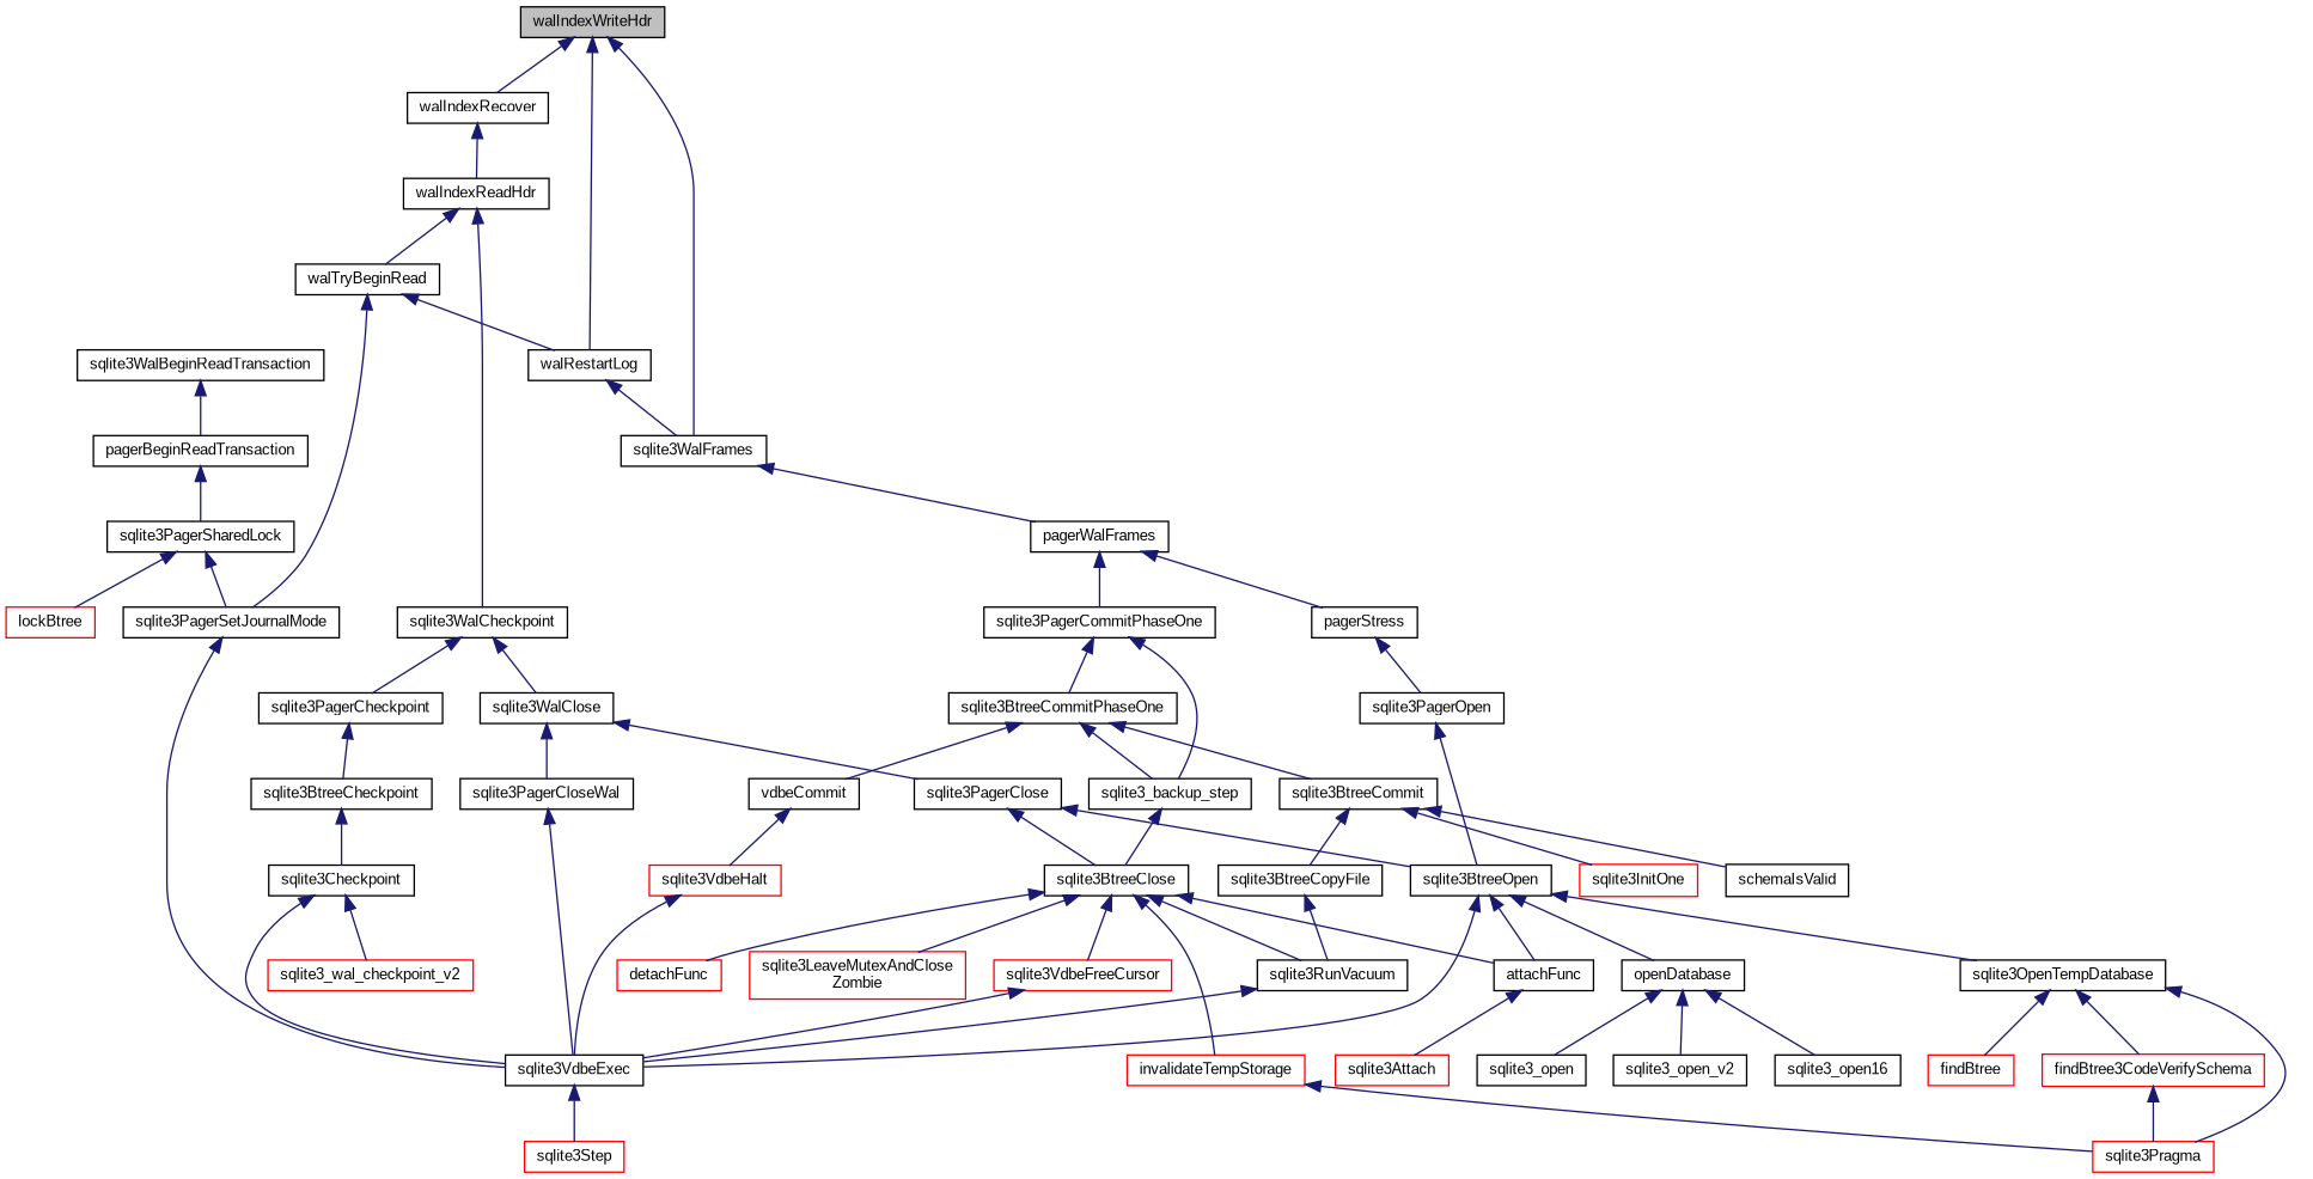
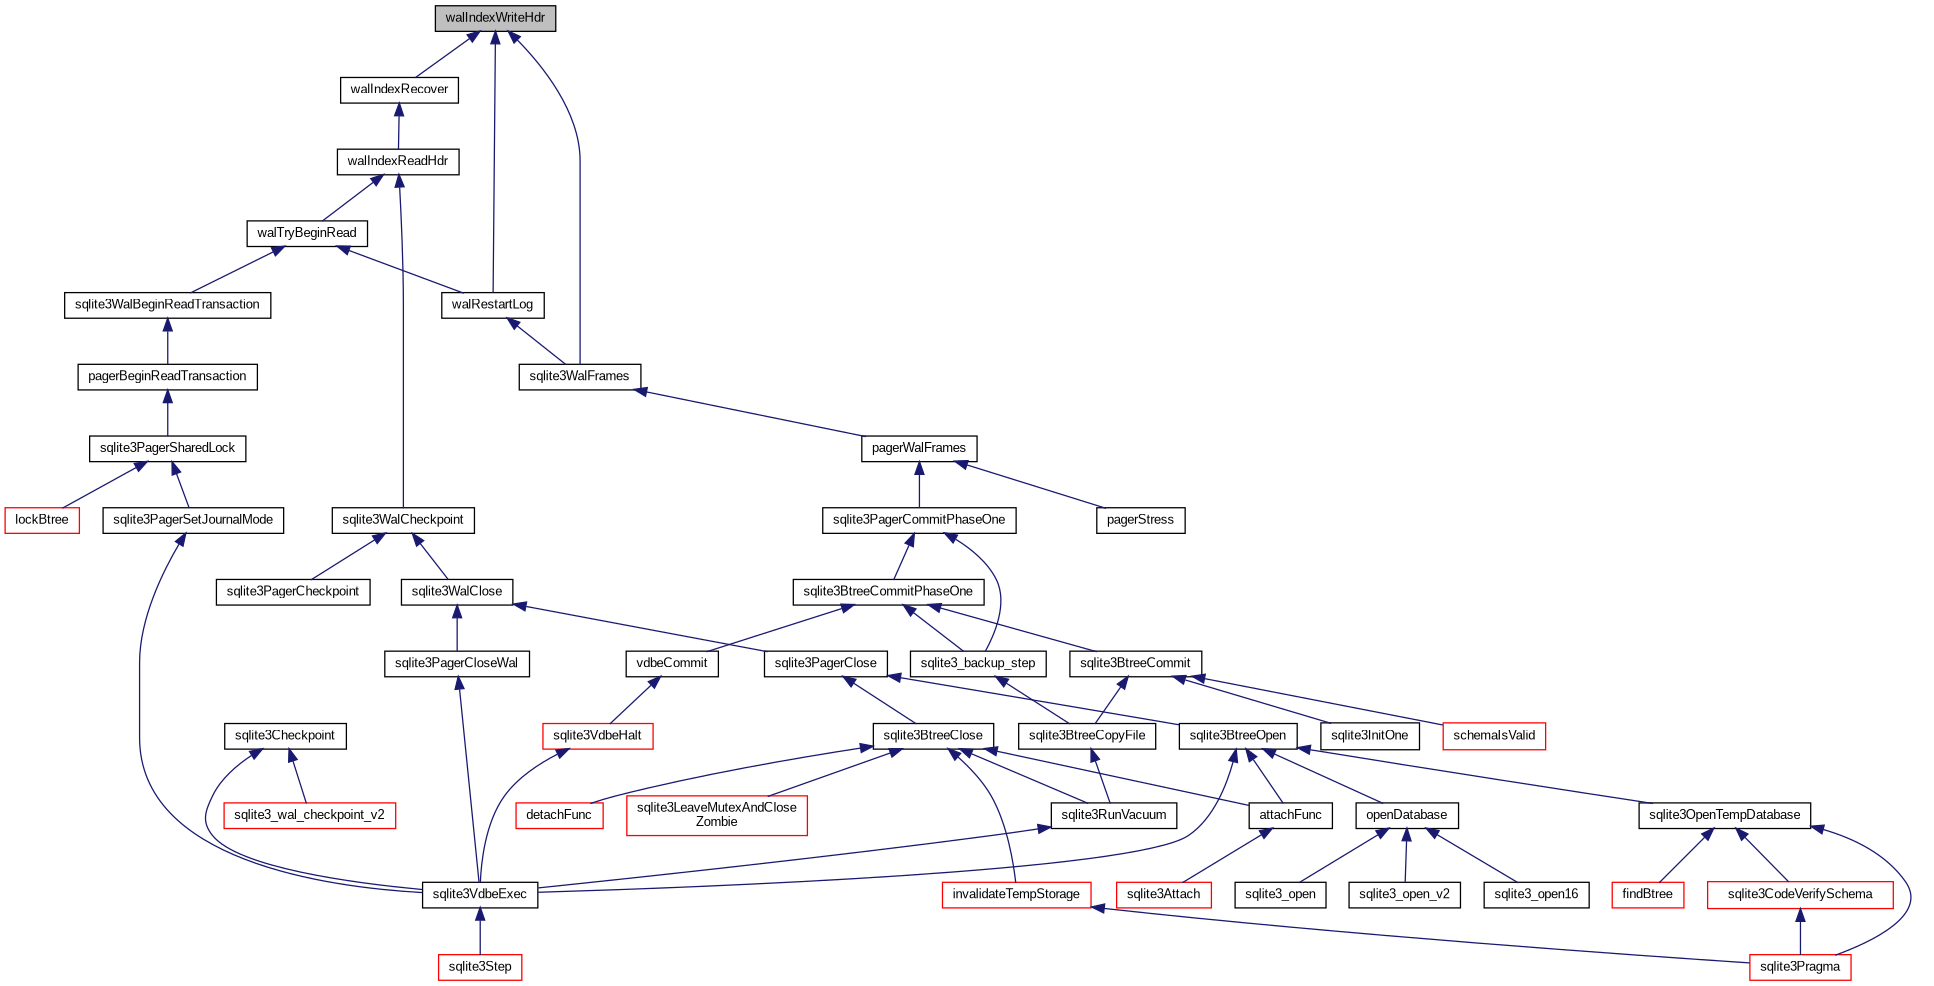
  digraph {
    fontname="Liberation Sans"
    rankdir=TB
    node [color=black fillcolor=white fontname="Liberation Sans" fontsize=10 shape=record style=filled]
    edge [color=midnightblue dir=back fontname="Liberation Sans" fontsize=10 labelfontname=FreeSans labelfontsize=10 style=solid]
    n1 [fillcolor=grey75 fontcolor=black height=0.2 label=walIndexWriteHdr width=0.4]
    n2 [height=0.2 label=walIndexRecover width=0.4]
    n3 [height=0.2 label=walRestartLog width=0.4]
    n4 [height=0.2 label=sqlite3WalFrames width=0.4]
    n5 [height=0.2 label=walIndexReadHdr width=0.4]
    n6 [height=0.2 label=pagerWalFrames width=0.4]
    n7 [height=0.2 label=walTryBeginRead width=0.4]
    n8 [height=0.2 label=sqlite3WalCheckpoint width=0.4]
    n9 [height=0.2 label=sqlite3WalBeginReadTransaction width=0.4]
    n10 [height=0.2 label=sqlite3PagerCheckpoint width=0.4]
    n11 [height=0.2 label=sqlite3WalClose width=0.4]
    n12 [height=0.2 label=pagerBeginReadTransaction width=0.4]
    n13 [height=0.2 label=sqlite3PagerSharedLock width=0.4]
    n14 [height=0.2 label=sqlite3PagerSetJournalMode width=0.4]
    n15 [color=red height=0.2 label=lockBtree width=0.4]
    n16 [height=0.2 label=sqlite3VdbeExec width=0.4]
    n17 [color=red height=0.2 label=sqlite3Step width=0.4]
    n18 [height=0.2 label=pagerStress width=0.4]
    n19 [height=0.2 label=sqlite3PagerCommitPhaseOne width=0.4]
-   n20 [height=0.2 label=sqlite3PagerOpen width=0.4]
    n21 [height=0.2 label=sqlite3BtreeCommitPhaseOne width=0.4]
    n22 [height=0.2 label=sqlite3_backup_step width=0.4]
    n23 [height=0.2 label=sqlite3BtreeOpen width=0.4]
    n24 [height=0.2 label=attachFunc width=0.4]
    n25 [height=0.2 label=sqlite3OpenTempDatabase width=0.4]
    n26 [height=0.2 label=openDatabase width=0.4]
    n27 [color=red height=0.2 label=sqlite3Attach width=0.4]
    n28 [color=red height=0.2 label=findBtree width=0.4]
-   n29 [color=red height=0.2 label=findBtree3CodeVerifySchema width=0.4]
+   n29 [color=red height=0.2 label=sqlite3CodeVerifySchema width=0.4]
    n30 [color=red height=0.2 label=sqlite3Pragma width=0.4]
    n31 [height=0.2 label=sqlite3_open width=0.4]
    n32 [height=0.2 label=sqlite3_open_v2 width=0.4]
    n33 [height=0.2 label=sqlite3_open16 width=0.4]
    n34 [height=0.2 label=sqlite3BtreeCommit width=0.4]
    n35 [height=0.2 label=vdbeCommit width=0.4]
    n36 [height=0.2 label=sqlite3BtreeCopyFile width=0.4]
-   n37 [color=red height=0.2 label=sqlite3InitOne width=0.4]
-   n38 [height=0.2 label=schemaIsValid width=0.4]
+   n37 [height=0.2 label=sqlite3InitOne width=0.4]
+   n38 [color=red height=0.2 label=schemaIsValid width=0.4]
    n39 [color=red height=0.2 label=sqlite3VdbeHalt width=0.4]
    n40 [height=0.2 label=sqlite3RunVacuum width=0.4]
-   n41 [height=0.2 label=sqlite3BtreeCheckpoint width=0.4]
    n42 [height=0.2 label=sqlite3PagerClose width=0.4]
    n43 [height=0.2 label=sqlite3PagerCloseWal width=0.4]
    n44 [height=0.2 label=sqlite3Checkpoint width=0.4]
    n45 [color=red height=0.2 label=sqlite3_wal_checkpoint_v2 width=0.4]
    n46 [height=0.2 label=sqlite3BtreeClose width=0.4]
-   n47 [color=red height=0.2 label=sqlite3VdbeFreeCursor width=0.4]
    n48 [color=red height=0.2 label=detachFunc width=0.4]
    n49 [color=red height=0.2 label=invalidateTempStorage width=0.4]
    n50 [color=red height=0.2 label="sqlite3LeaveMutexAndClose\lZombie" width=0.4]
    n1 -> n2
    n1 -> n3
    n1 -> n4
    n2 -> n5
    n3 -> n4
    n4 -> n6
    n5 -> n7
    n5 -> n8
    n6 -> n18
    n6 -> n19
    n7 -> n3
-   n7 -> n14
+   n7 -> n9
    n8 -> n10
    n8 -> n11
    n9 -> n12
-   n10 -> n41
    n11 -> n42
    n11 -> n43
    n12 -> n13
    n13 -> n14
    n13 -> n15
    n14 -> n16
    n16 -> n17
-   n18 -> n20
    n19 -> n21
    n19 -> n22
-   n20 -> n23
    n21 -> n22
    n21 -> n34
    n21 -> n35
-   n22 -> n46
+   n22 -> n36
    n23 -> n16
    n23 -> n24
    n23 -> n25
    n23 -> n26
    n24 -> n27
    n25 -> n28
    n25 -> n29
    n25 -> n30
    n26 -> n31
    n26 -> n32
    n26 -> n33
    n29 -> n30
    n34 -> n36
    n34 -> n37
    n34 -> n38
    n35 -> n39
    n36 -> n40
    n39 -> n16
    n40 -> n16
-   n41 -> n44
    n42 -> n23
    n42 -> n46
    n43 -> n16
    n44 -> n16
    n44 -> n45
    n46 -> n24
    n46 -> n40
-   n46 -> n47
    n46 -> n48
    n46 -> n49
    n46 -> n50
-   n47 -> n16
    n49 -> n30
  }
